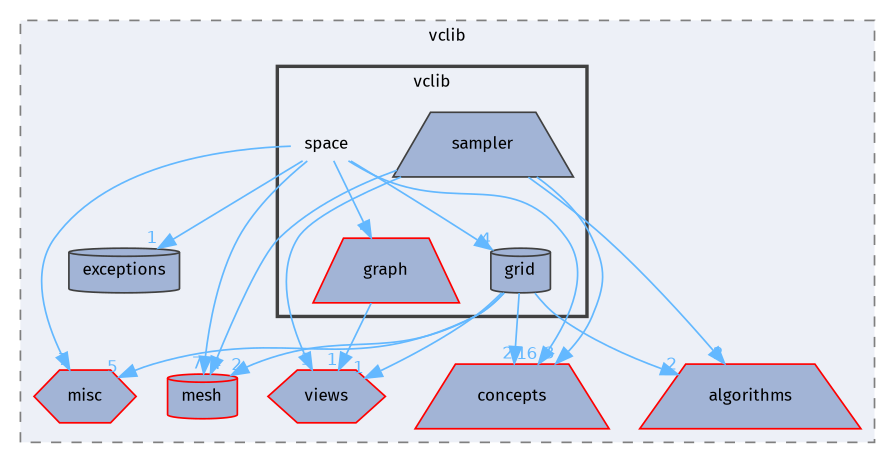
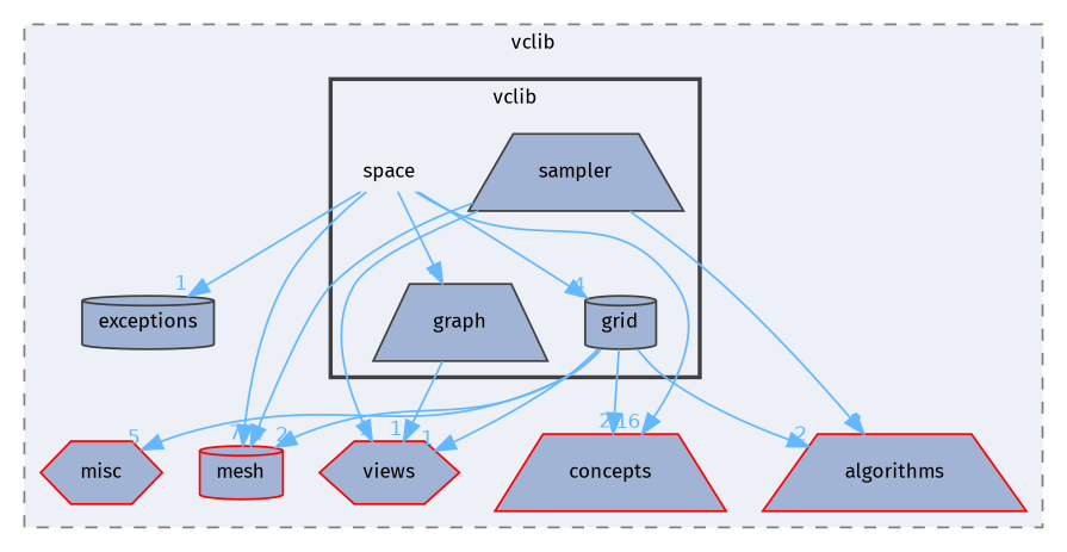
  digraph {
    compound=true
    fontname="Fira Sans"
    node [fontname="Fira Sans" fontsize=10 shape=trapezium color=red fillcolor="#a2b4d6" style=filled]
    edge [color=steelblue1 fontcolor=steelblue1 fontname="Fira Sans" fontsize=10 headlabel=1 labeldistance=1.5 labelfontname=Helvetica labelfontsize=10]
    n1 [height=0.2 label=space shape=plaintext width=0.4 color="" fillcolor="" style=""]
-   n2 [height=0.2 label="graph" width=0.4]
+   n2 [color=grey25 height=0.2 label="graph" width=0.4]
    n3 [color=grey25 height=0.2 label=grid shape=cylinder width=0.4]
    n4 [color=grey25 height=0.2 label=sampler width=0.4]
    n5 [height=0.2 label=algorithms width=0.4]
    n6 [height=0.2 label=misc shape=hexagon width=0.4]
    n7 [height=0.2 label=views shape=hexagon width=0.4]
    n8 [height=0.2 label=mesh shape=cylinder width=0.4]
    n9 [height=0.2 label=concepts width=0.4]
    n10 [color=grey25 height=0.2 label=exceptions shape=cylinder width=0.4]
    subgraph cluster_1 {
      bgcolor="#edf0f7"
      fontsize=10
      label=vclib
      pencolor=grey50
      style="filled,dashed"
      n5
      n6
      n7
      n8
      n9
      n10
      subgraph cluster_2 {
        bgcolor="#edf0f7"
        fontsize=10
        label=vclib
        pencolor=grey25
        style="filled,bold"
        n1
        n2
        n3
        n4
      }
    }
    n1 -> n2 [headlabel=4]
    n1 -> n3 [headlabel=4]
-   n1 -> n6 [headlabel=7]
    n1 -> n8 [headlabel=7]
    n1 -> n9 [headlabel=16]
    n1 -> n10
    n2 -> n7
    n3 -> n5 [headlabel=2]
    n3 -> n6 [headlabel=5]
    n3 -> n7
    n3 -> n8 [headlabel=2]
    n3 -> n9 [headlabel=2]
    n4 -> n5 [headlabel=2]
    n4 -> n7
    n4 -> n8 [headlabel=4]
-   n4 -> n9 [headlabel=3]
  }
